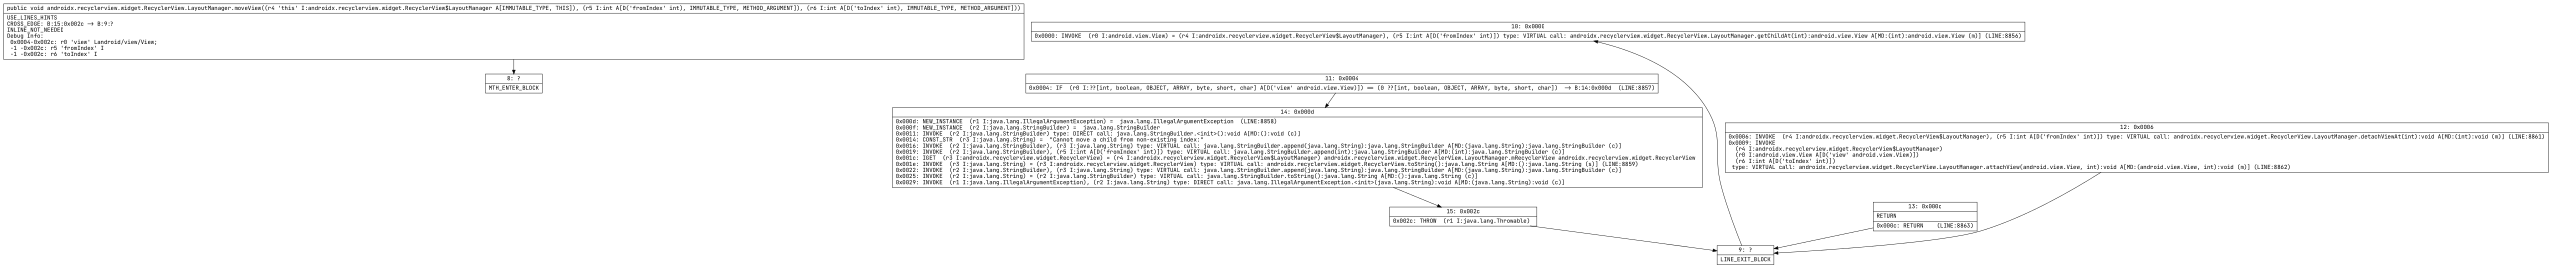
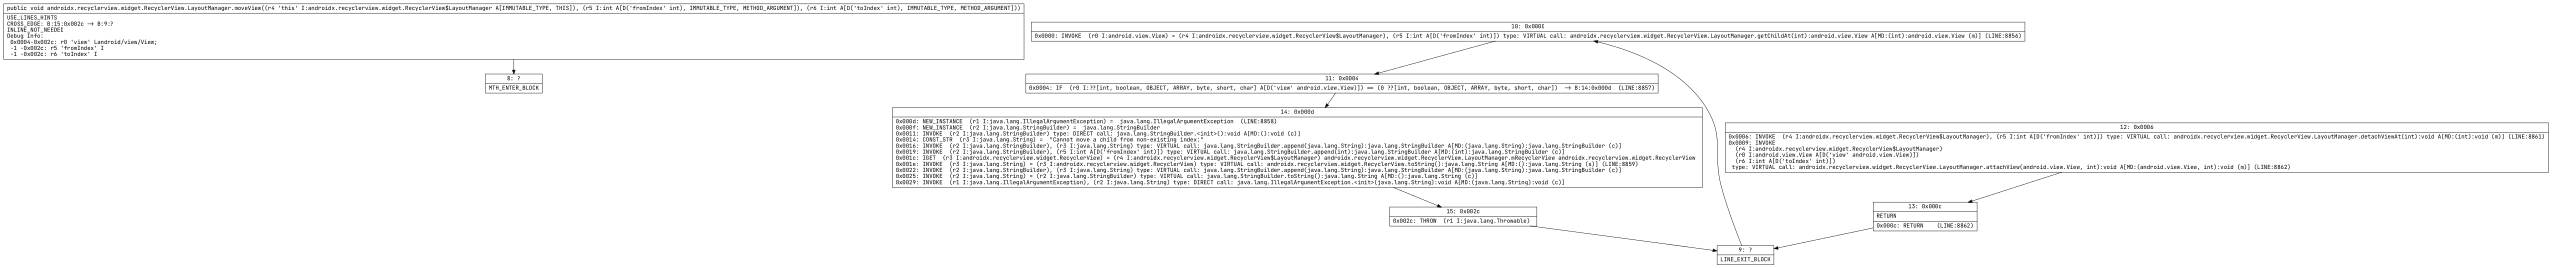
  digraph {
    fontname="JetBrains Mono"
    node [fontname="JetBrains Mono" shape=record]
    edge [fontname="JetBrains Mono"]
    n1 [label="{8\:\ ?|MTH_ENTER_BLOCK\l}"]
    n2 [label="{10\:\ 0x0000|0x0000: INVOKE  (r0 I:android.view.View) = (r4 I:androidx.recyclerview.widget.RecyclerView$LayoutManager), (r5 I:int A[D('fromIndex' int)]) type: VIRTUAL call: androidx.recyclerview.widget.RecyclerView.LayoutManager.getChildAt(int):android.view.View A[MD:(int):android.view.View (m)] (LINE:8856)\l}"]
    n3 [label="{11\:\ 0x0004|0x0004: IF  (r0 I:??[int, boolean, OBJECT, ARRAY, byte, short, char] A[D('view' android.view.View)]) == (0 ??[int, boolean, OBJECT, ARRAY, byte, short, char])  \-\> B:14:0x000d  (LINE:8857)\l}"]
    n4 [label="{14\:\ 0x000d|0x000d: NEW_INSTANCE  (r1 I:java.lang.IllegalArgumentException) =  java.lang.IllegalArgumentException  (LINE:8858)\l0x000f: NEW_INSTANCE  (r2 I:java.lang.StringBuilder) =  java.lang.StringBuilder \l0x0011: INVOKE  (r2 I:java.lang.StringBuilder) type: DIRECT call: java.lang.StringBuilder.\<init\>():void A[MD:():void (c)]\l0x0014: CONST_STR  (r3 I:java.lang.String) =  \"Cannot move a child from non\-existing index:\" \l0x0016: INVOKE  (r2 I:java.lang.StringBuilder), (r3 I:java.lang.String) type: VIRTUAL call: java.lang.StringBuilder.append(java.lang.String):java.lang.StringBuilder A[MD:(java.lang.String):java.lang.StringBuilder (c)]\l0x0019: INVOKE  (r2 I:java.lang.StringBuilder), (r5 I:int A[D('fromIndex' int)]) type: VIRTUAL call: java.lang.StringBuilder.append(int):java.lang.StringBuilder A[MD:(int):java.lang.StringBuilder (c)]\l0x001c: IGET  (r3 I:androidx.recyclerview.widget.RecyclerView) = (r4 I:androidx.recyclerview.widget.RecyclerView$LayoutManager) androidx.recyclerview.widget.RecyclerView.LayoutManager.mRecyclerView androidx.recyclerview.widget.RecyclerView \l0x001e: INVOKE  (r3 I:java.lang.String) = (r3 I:androidx.recyclerview.widget.RecyclerView) type: VIRTUAL call: androidx.recyclerview.widget.RecyclerView.toString():java.lang.String A[MD:():java.lang.String (s)] (LINE:8859)\l0x0022: INVOKE  (r2 I:java.lang.StringBuilder), (r3 I:java.lang.String) type: VIRTUAL call: java.lang.StringBuilder.append(java.lang.String):java.lang.StringBuilder A[MD:(java.lang.String):java.lang.StringBuilder (c)]\l0x0025: INVOKE  (r2 I:java.lang.String) = (r2 I:java.lang.StringBuilder) type: VIRTUAL call: java.lang.StringBuilder.toString():java.lang.String A[MD:():java.lang.String (c)]\l0x0029: INVOKE  (r1 I:java.lang.IllegalArgumentException), (r2 I:java.lang.String) type: DIRECT call: java.lang.IllegalArgumentException.\<init\>(java.lang.String):void A[MD:(java.lang.String):void (c)]\l}"]
    n5 [label="{12\:\ 0x0006|0x0006: INVOKE  (r4 I:androidx.recyclerview.widget.RecyclerView$LayoutManager), (r5 I:int A[D('fromIndex' int)]) type: VIRTUAL call: androidx.recyclerview.widget.RecyclerView.LayoutManager.detachViewAt(int):void A[MD:(int):void (m)] (LINE:8861)\l0x0009: INVOKE  \l  (r4 I:androidx.recyclerview.widget.RecyclerView$LayoutManager)\l  (r0 I:android.view.View A[D('view' android.view.View)])\l  (r6 I:int A[D('toIndex' int)])\l type: VIRTUAL call: androidx.recyclerview.widget.RecyclerView.LayoutManager.attachView(android.view.View, int):void A[MD:(android.view.View, int):void (m)] (LINE:8862)\l}"]
-   n6 [label="{13\:\ 0x000c|RETURN\l|0x000c: RETURN    (LINE:8863)\l}"]
+   n6 [label="{13\:\ 0x000c|RETURN\l|0x000c: RETURN    (LINE:8862)\l}"]
    n7 [label="{15\:\ 0x002c|0x002c: THROW  (r1 I:java.lang.Throwable) \l}"]
    n8 [label="{9\:\ ?|LINE_EXIT_BLOCK\l}"]
    n9 [label="{public void androidx.recyclerview.widget.RecyclerView.LayoutManager.moveView((r4 'this' I:androidx.recyclerview.widget.RecyclerView$LayoutManager A[IMMUTABLE_TYPE, THIS]), (r5 I:int A[D('fromIndex' int), IMMUTABLE_TYPE, METHOD_ARGUMENT]), (r6 I:int A[D('toIndex' int), IMMUTABLE_TYPE, METHOD_ARGUMENT]))  | USE_LINES_HINTS\lCROSS_EDGE: B:15:0x002c \-\> B:9:?\lINLINE_NOT_NEEDED\lDebug Info:\l  0x0004\-0x002c: r0 'view' Landroid\/view\/View;\l  \-1 \-0x002c: r5 'fromIndex' I\l  \-1 \-0x002c: r6 'toIndex' I\l}"]
+   n2 -> n3
    n3 -> n4
    n4 -> n7
-   n5 -> n8
+   n5 -> n6
    n6 -> n8
    n7 -> n8
    n8 -> n2
    n9 -> n1
  }
